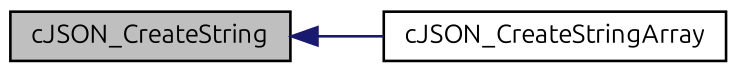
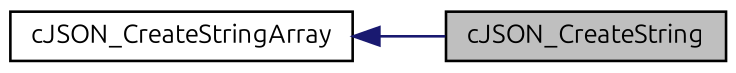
  digraph {
    rankdir=LR
    fontname=Ubuntu
    node [color=black fontname=Ubuntu fontsize=10 shape=record style=filled]
    n1 [fillcolor=grey75 fontcolor=black height=0.2 label=cJSON_CreateString width=0.4]
    n2 [fillcolor=white height=0.2 label=cJSON_CreateStringArray width=0.4]
-   n1 -> n2 [color=midnightblue dir=back fontname=Ubuntu fontsize=10 labelfontname=Helvetica labelfontsize=10 style=solid]
+   n2 -> n1 [color=midnightblue dir=back fontname=Ubuntu fontsize=10 labelfontname=Helvetica labelfontsize=10 style=solid]
  }
